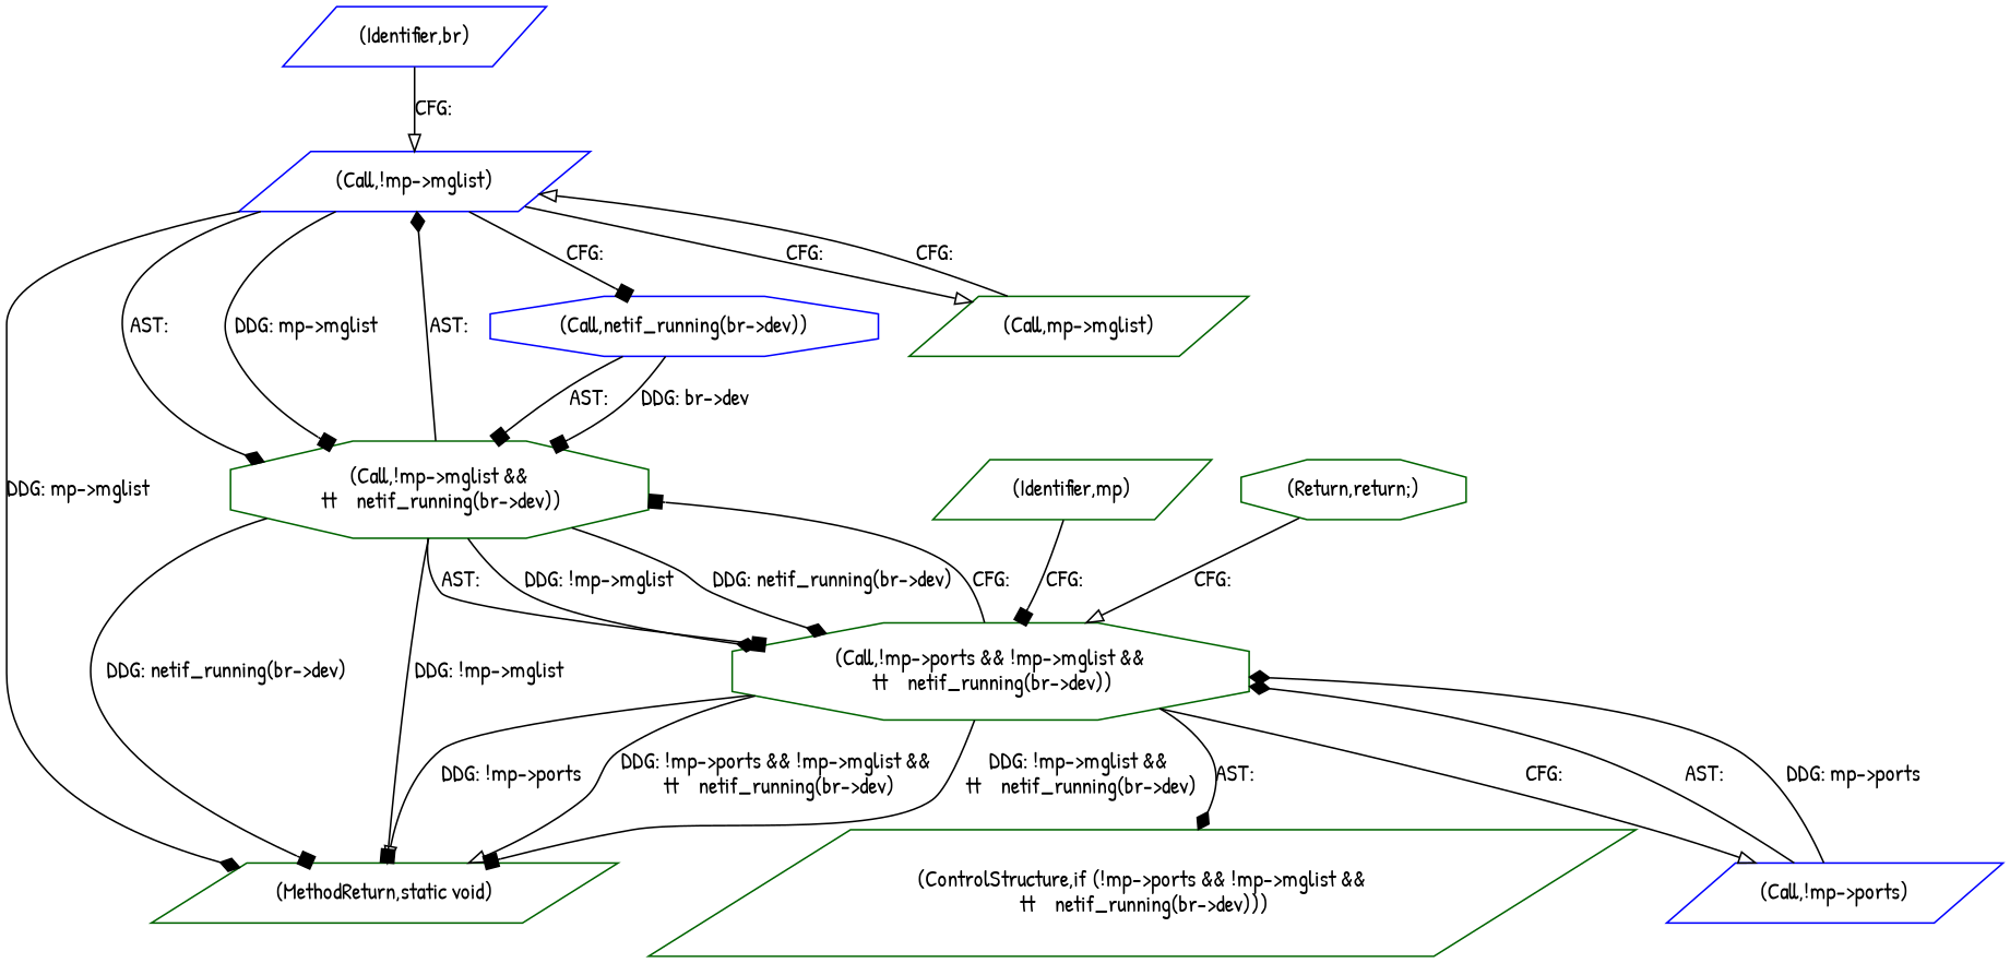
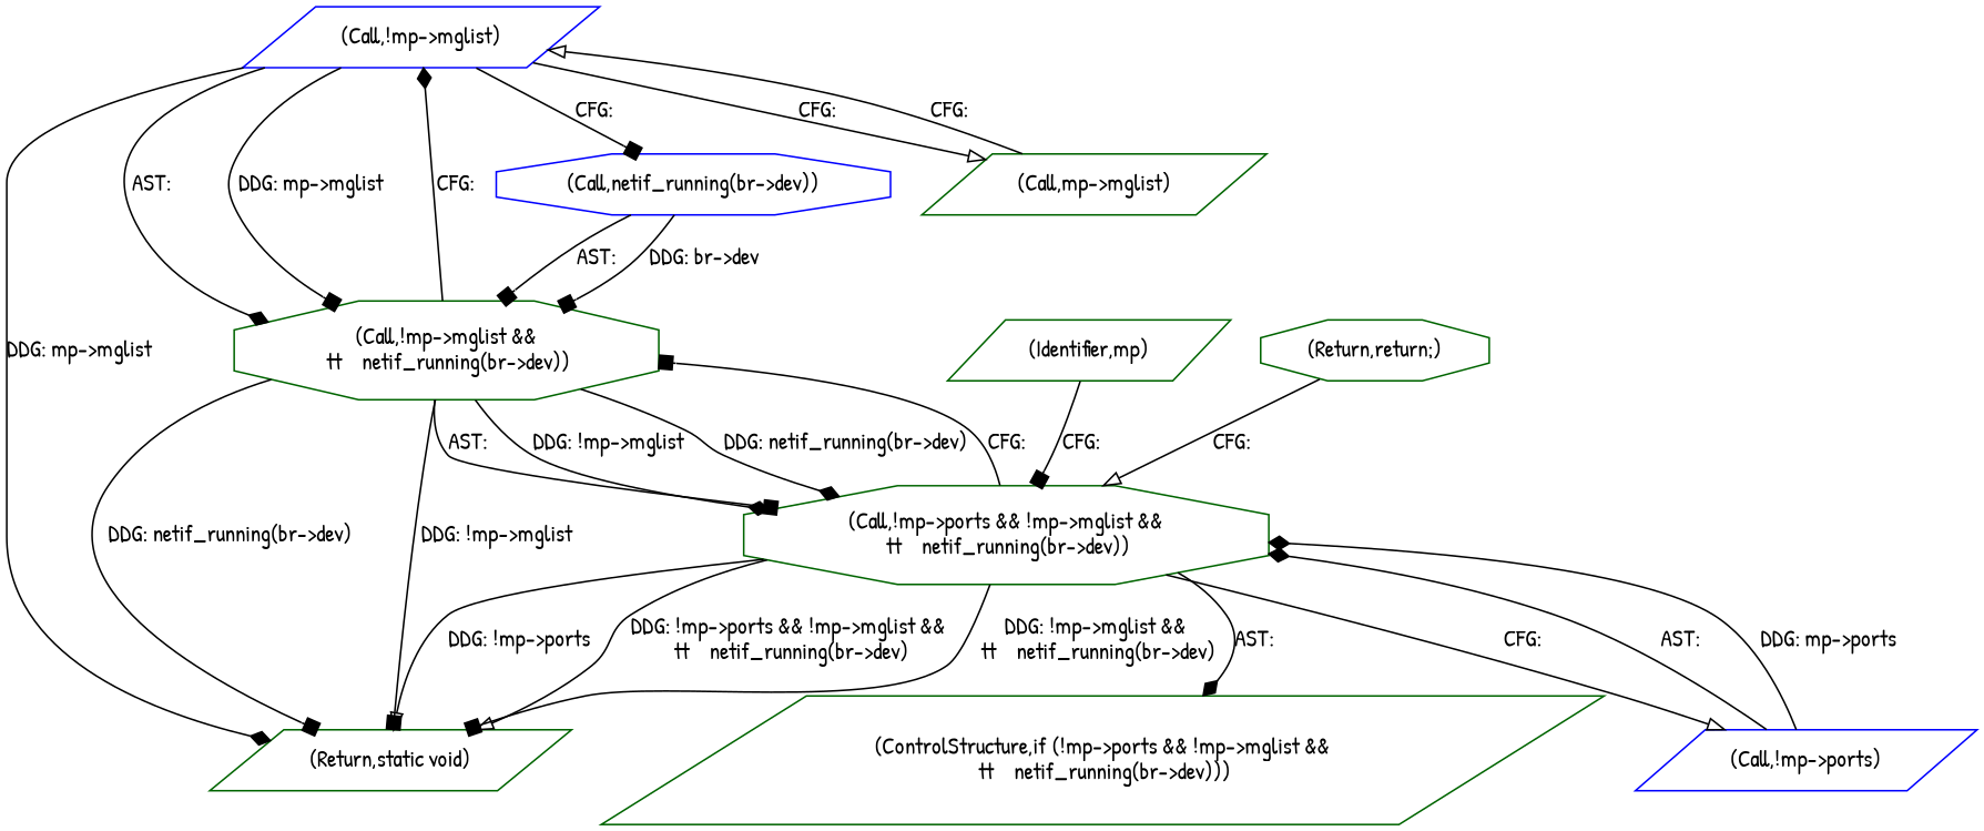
  digraph {
    fontname="Patrick Hand"
    node [color=darkgreen fontname="Patrick Hand" shape=parallelogram]
    edge [arrowhead=box fontname="Patrick Hand"]
    n1 [color=blue label="(Call,!mp->mglist)"]
    n2 [label="(Call,!mp->mglist &&\n \t\t    netif_running(br->dev))" shape=octagon]
-   n3 [label="(MethodReturn,static void)"]
+   n3 [label="(Return,static void)"]
    n4 [label="(Call,mp->mglist)"]
    n5 [color=blue label="(Call,netif_running(br->dev))" shape=octagon]
    n6 [label="(Call,!mp->ports && !mp->mglist &&\n \t\t    netif_running(br->dev))" shape=octagon]
    n7 [label="(ControlStructure,if (!mp->ports && !mp->mglist &&\n \t\t    netif_running(br->dev)))"]
    n8 [color=blue label="(Call,!mp->ports)"]
-   n9 [color=blue label="(Identifier,br)"]
    n10 [label="(Identifier,mp)"]
    n11 [label="(Return,return;)" shape=octagon]
    n1 -> n2 [arrowhead=diamond label="AST: "]
    n1 -> n2 [label="DDG: mp->mglist"]
    n1 -> n3 [arrowhead=diamond label="DDG: mp->mglist"]
    n1 -> n4 [arrowhead=onormal label="CFG: "]
    n1 -> n5 [label="CFG: "]
-   n2 -> n1 [arrowhead=diamond label="AST: "]
+   n2 -> n1 [arrowhead=diamond label="CFG: "]
    n2 -> n3 [label="DDG: netif_running(br->dev)"]
    n2 -> n3 [label="DDG: !mp->mglist"]
    n2 -> n6 [label="AST: "]
    n2 -> n6 [arrowhead=diamond label="DDG: !mp->mglist"]
    n2 -> n6 [arrowhead=diamond label="DDG: netif_running(br->dev)"]
    n4 -> n1 [arrowhead=onormal label="CFG: "]
    n5 -> n2 [label="AST: "]
    n5 -> n2 [label="DDG: br->dev"]
    n6 -> n2 [label="CFG: "]
    n6 -> n3 [arrowhead=onormal label="DDG: !mp->ports"]
    n6 -> n3 [arrowhead=onormal label="DDG: !mp->ports && !mp->mglist &&\n \t\t    netif_running(br->dev)"]
    n6 -> n3 [label="DDG: !mp->mglist &&\n \t\t    netif_running(br->dev)"]
    n6 -> n7 [arrowhead=diamond label="AST: "]
    n6 -> n8 [arrowhead=onormal label="CFG: "]
    n8 -> n6 [arrowhead=diamond label="AST: "]
    n8 -> n6 [arrowhead=diamond label="DDG: mp->ports"]
-   n9 -> n1 [arrowhead=onormal label="CFG: "]
    n10 -> n6 [label="CFG: "]
    n11 -> n6 [arrowhead=onormal label="CFG: "]
  }
